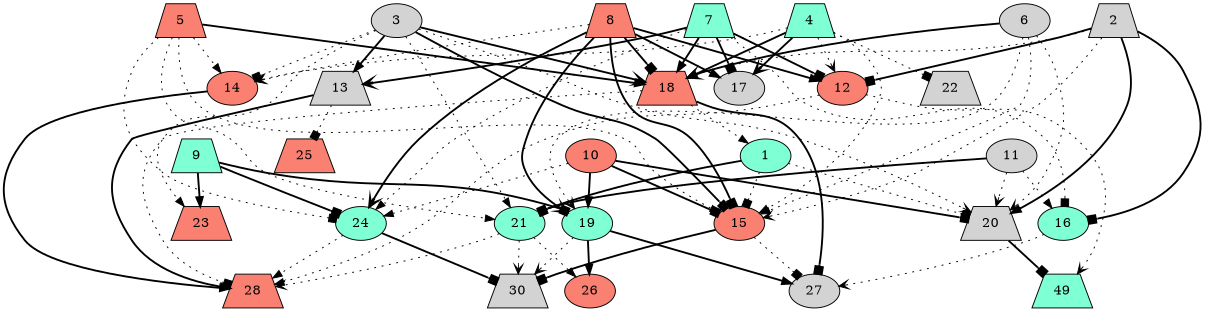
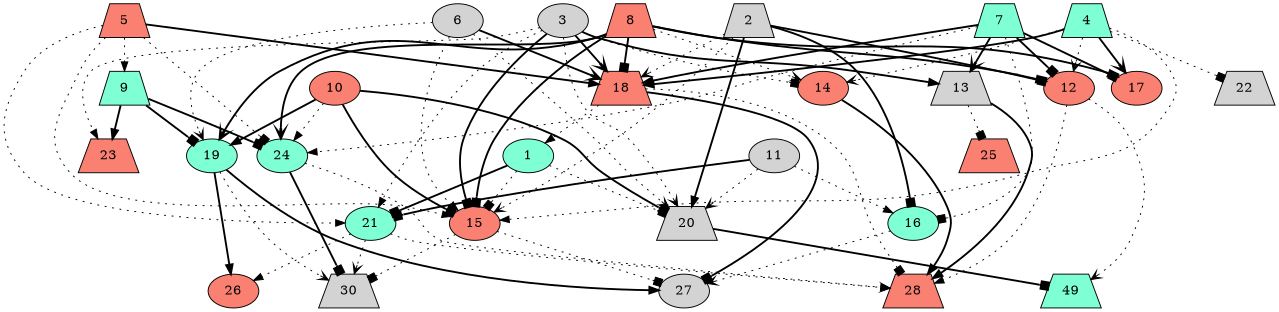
  digraph {
    node [alpha=0.16 fillcolor=salmon shape=ellipse style=filled]
    edge [arrowhead=normal style=dotted]
    1 [expect_size=32448512 fillcolor=aquamarine]
    15 [alpha=0.20 expect_size=10188800]
    20 [alpha=0.05 expect_size=33923072 fillcolor=lightgrey shape=trapezium]
    21 [alpha=0.08 expect_size=18224128 fillcolor=aquamarine]
    27 [alpha=0.09 expect_size=15273984 fillcolor=lightgrey]
    30 [alpha=0.05 expect_size=8332288 fillcolor=lightgrey shape=trapezium]
    18 [alpha=0.14 expect_size=33026048 shape=trapezium]
    28 [alpha=0.10 expect_size=40590336 shape=trapezium]
    n9 [alpha=0.09 expect_size=26265600 fillcolor=aquamarine label=49 shape=trapezium]
    26 [alpha=0.07 expect_size=24841216]
    2 [alpha=0.02 expect_size=47389696 fillcolor=lightgrey shape=trapezium]
    12 [expect_size=33677312]
    16 [expect_size=6445056 fillcolor=aquamarine]
    3 [alpha=0.14 expect_size=44030976 fillcolor=lightgrey]
    13 [expect_size=38253568 fillcolor=lightgrey shape=trapezium]
    14 [alpha=0.06 expect_size=22982656]
    23 [alpha=0.08 expect_size=21737472 shape=trapezium]
    25 [alpha=0.18 expect_size=24941568 shape=trapezium]
    4 [alpha=0.15 expect_size=41865216 fillcolor=aquamarine shape=trapezium]
-   17 [alpha=0.11 expect_size=40690688 fillcolor=lightgrey]
+   17 [alpha=0.11 expect_size=40690688]
    22 [alpha=0.10 expect_size=30162944 fillcolor=lightgrey shape=trapezium]
    5 [alpha=0.18 expect_size=11696128 shape=trapezium]
    24 [alpha=0.02 expect_size=11930624 fillcolor=aquamarine]
    6 [alpha=0.15 expect_size=34661376 fillcolor=lightgrey]
    19 [alpha=0.12 expect_size=42320896 fillcolor=aquamarine]
    7 [alpha=0.17 expect_size=37417984 fillcolor=aquamarine shape=trapezium]
    8 [alpha=0.04 expect_size=47789056 shape=trapezium]
    9 [expect_size=48392192 fillcolor=aquamarine shape=trapezium]
    10 [alpha=0.13 expect_size=47635456]
    11 [alpha=0.05 expect_size=42786816 fillcolor=lightgrey]
    1 -> 15 [arrowhead=box]
    1 -> 20 [arrowhead=box]
    1 -> 21 [arrowhead=box style=bold]
    15 -> 27 [arrowhead=box]
-   15 -> 30 [arrowhead=box style=bold]
+   15 -> 30 [arrowhead=box]
    20 -> n9 [arrowhead=box style=bold]
    21 -> 30 [arrowhead=vee]
    21 -> 28 [arrowhead=vee]
    21 -> 26
    18 -> 1
    18 -> 27 [arrowhead=box style=bold]
    18 -> 28 [arrowhead=box]
    2 -> 15 [arrowhead=vee]
    2 -> 20 [style=bold]
    2 -> 18 [arrowhead=vee]
    2 -> 12 [arrowhead=box style=bold]
    2 -> 16 [arrowhead=box style=bold]
    12 -> 28
    12 -> n9 [arrowhead=vee]
    16 -> 27 [arrowhead=vee]
    3 -> 15 [arrowhead=box style=bold]
    3 -> 20 [arrowhead=vee]
    3 -> 21
    3 -> 18 [arrowhead=vee style=bold]
    3 -> 13 [style=bold]
    3 -> 14 [arrowhead=box]
    3 -> 23
    13 -> 28 [style=bold]
    13 -> 25 [arrowhead=box]
    14 -> 28 [style=bold]
    4 -> 15
    4 -> 18 [style=bold]
    4 -> 12 [arrowhead=vee]
    4 -> 14 [arrowhead=vee]
    4 -> 17 [arrowhead=vee style=bold]
    4 -> 22 [arrowhead=box]
    5 -> 15
    5 -> 21
    5 -> 18 [style=bold]
-   5 -> 14
+   5 -> 9
    5 -> 24 [arrowhead=box]
    24 -> 30 [arrowhead=box style=bold]
    24 -> 28
    6 -> 15
    6 -> 20 [arrowhead=vee]
    6 -> 18 [arrowhead=vee style=bold]
    6 -> 19 [arrowhead=vee]
    19 -> 27 [style=bold]
    19 -> 30 [arrowhead=vee]
    19 -> 26 [style=bold]
    7 -> 18 [style=bold]
    7 -> 12 [arrowhead=box style=bold]
    7 -> 16 [arrowhead=box]
    7 -> 13 [arrowhead=vee style=bold]
    7 -> 17 [arrowhead=box style=bold]
    7 -> 24
    8 -> 15 [arrowhead=box style=bold]
    8 -> 18 [arrowhead=box style=bold]
    8 -> 12 [style=bold]
    8 -> 14 [arrowhead=vee]
    8 -> 17 [style=bold]
    8 -> 24 [arrowhead=vee style=bold]
    8 -> 19 [arrowhead=vee style=bold]
    9 -> 23 [style=bold]
    9 -> 24 [arrowhead=box style=bold]
    9 -> 19 [arrowhead=box style=bold]
    10 -> 15 [arrowhead=box style=bold]
    10 -> 20 [arrowhead=box style=bold]
    10 -> 24
    10 -> 19 [style=bold]
    11 -> 20 [arrowhead=vee]
    11 -> 21 [arrowhead=box style=bold]
    11 -> 16
  }
